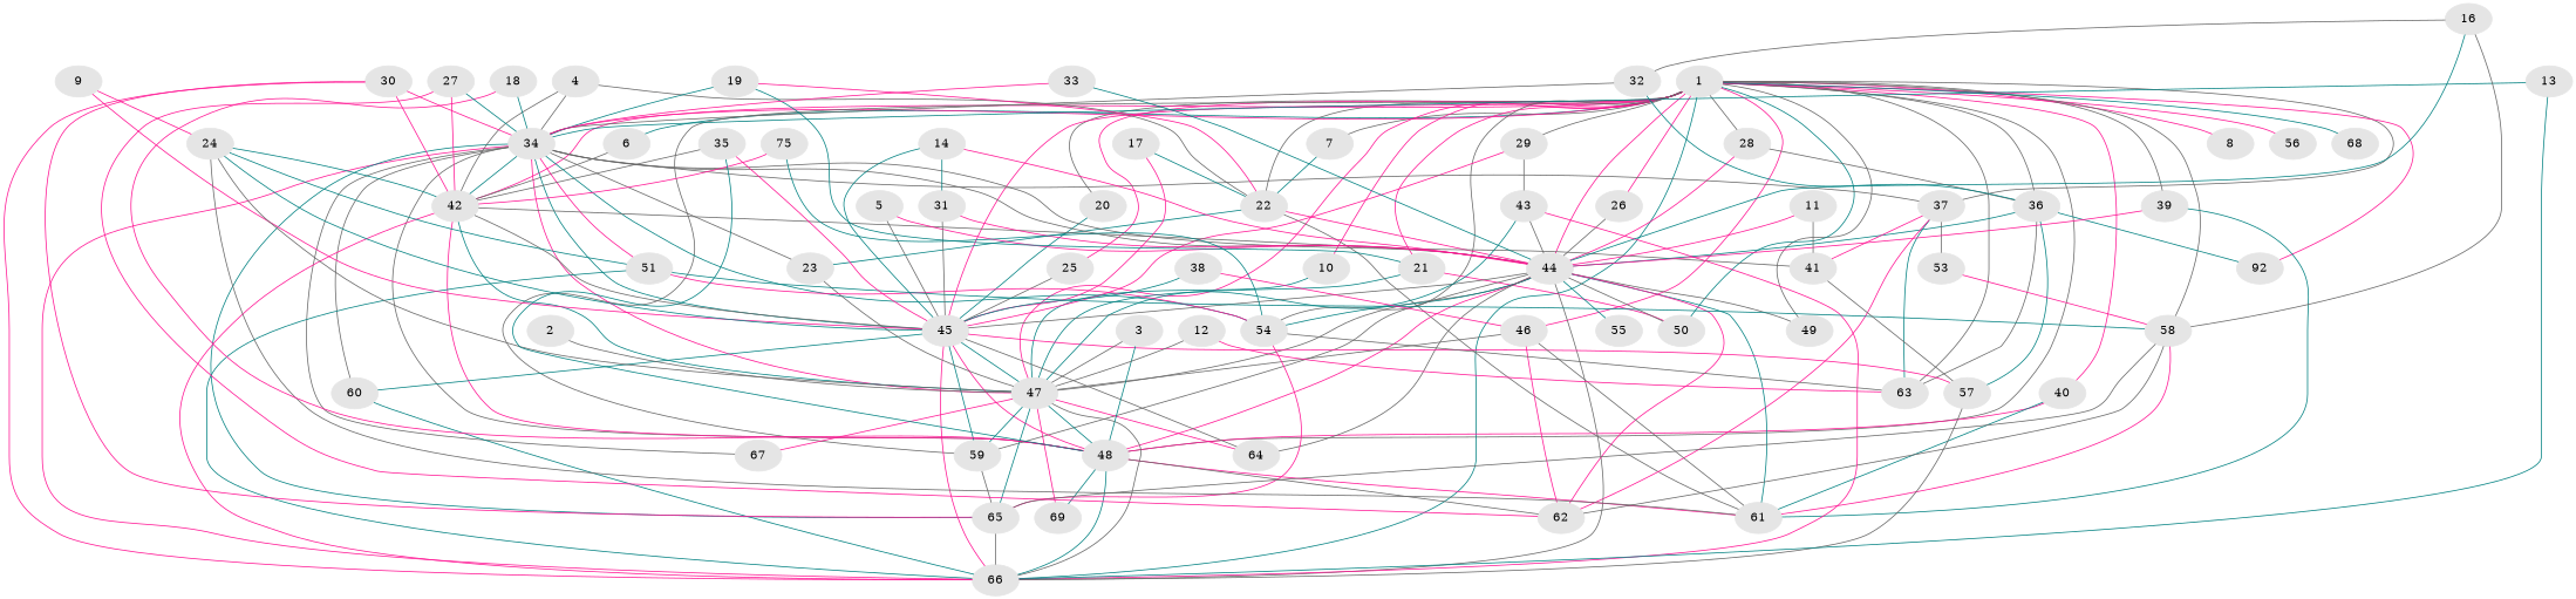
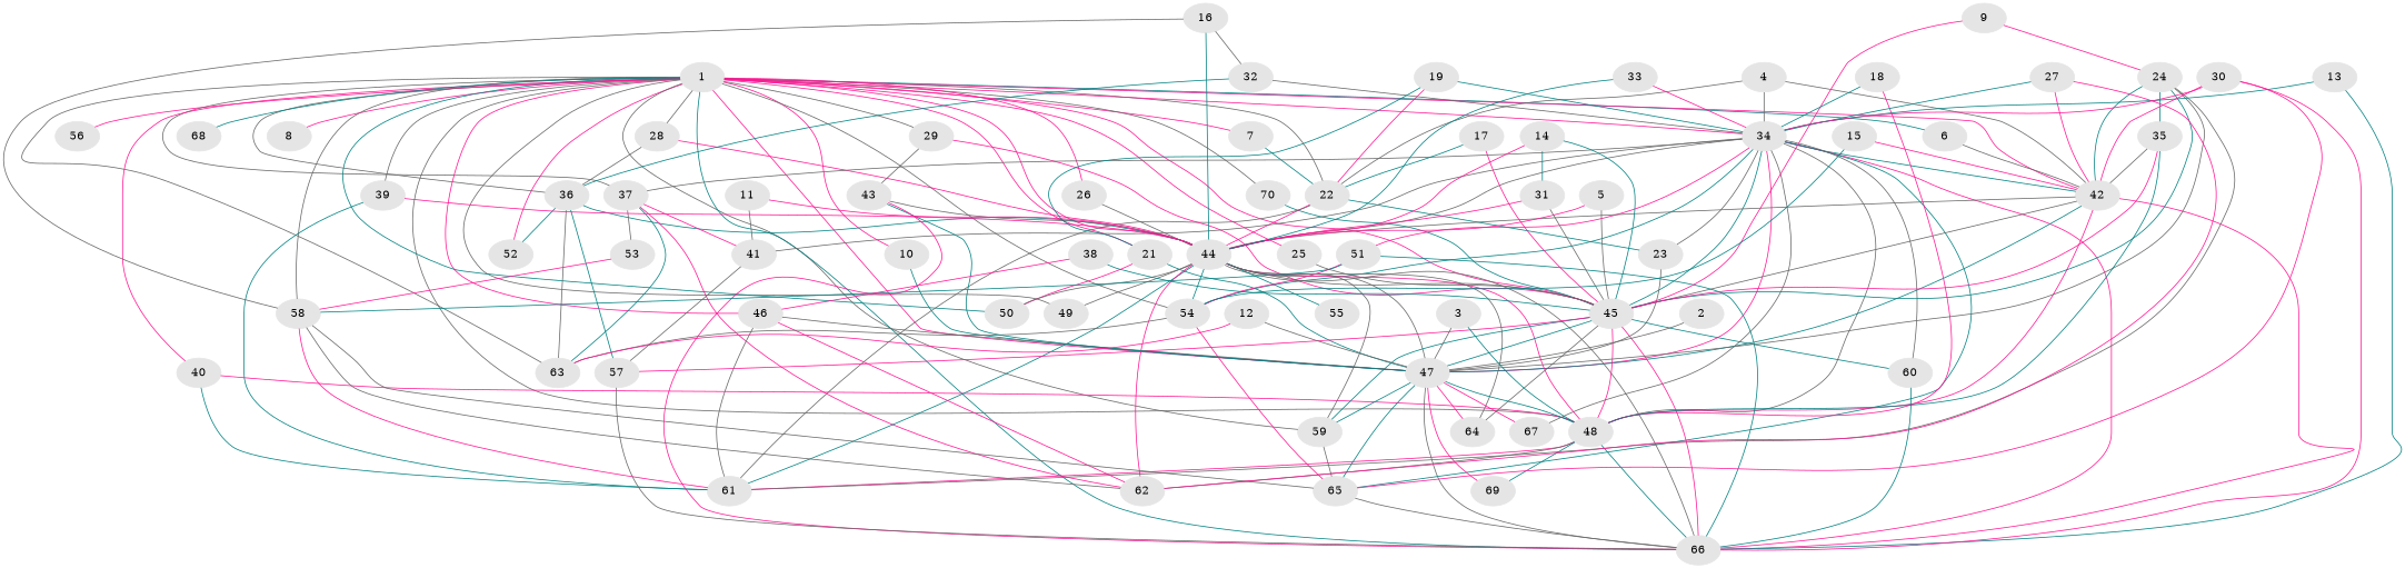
  graph {
    node [color=gray90 style=filled]
    edge [color=gray40 weight=1.0]
    1
    6
    7
    8
    10
-   20
+   20 [label=70]
    21
    22
    25
    26
    28
    29
    34
    36
    37
    39
    40
    42
    44
    45
    46
    47
    48
    49
    50
-   52 [label=92]
+   52
    54
    56
    58
    59
    63
    66
    68
    23
    61
    43
    51
    65
    41
    60
    67
    57
    62
    53
    55
    64
    69
    2
    3
    4
    5
    9
    24
    11
    12
    13
    14
    31
-   15 [label=75]
+   15
    16
    32
    17
    18
    19
    27
    30
    33
    35
    38
    1 -- 6 [color=teal]
-   1 -- 7
+   1 -- 7 [color=deeppink]
    1 -- 8 [color=deeppink]
    1 -- 10 [color=deeppink]
    1 -- 20
    1 -- 21 [color=deeppink]
    1 -- 22
    1 -- 25 [color=deeppink]
    1 -- 26 [color=deeppink]
    1 -- 28
    1 -- 29
    1 -- 34 [color=deeppink weight=4.0]
    1 -- 36
    1 -- 37 [weight=2.0]
    1 -- 39
    1 -- 40 [color=deeppink]
    1 -- 42 [color=deeppink weight=2.0]
    1 -- 44 [color=deeppink weight=3.0]
    1 -- 45 [color=deeppink weight=2.0]
    1 -- 46 [color=deeppink]
    1 -- 47 [color=deeppink weight=2.0]
    1 -- 48 [weight=4.0]
    1 -- 49
    1 -- 50 [color=teal]
    1 -- 52 [color=deeppink]
    1 -- 54
    1 -- 56 [color=deeppink]
    1 -- 58 [weight=2.0]
    1 -- 59
    1 -- 63
    1 -- 66 [color=teal weight=3.0]
    1 -- 68 [color=teal weight=2.0]
    6 -- 42
    7 -- 22 [color=teal]
    10 -- 47 [color=teal]
    20 -- 45 [color=teal]
    21 -- 47 [color=teal]
    21 -- 50 [color=deeppink]
    22 -- 44 [color=deeppink]
    22 -- 23 [color=teal]
    22 -- 61 [weight=2.0]
    25 -- 45
    26 -- 44
    28 -- 36
    28 -- 44 [color=deeppink]
    29 -- 45 [color=deeppink]
    29 -- 43
    34 -- 37
    34 -- 42 [color=teal weight=2.0]
    34 -- 44 [weight=3.0]
    34 -- 45 [color=teal weight=2.0]
    34 -- 47 [color=deeppink weight=2.0]
    34 -- 48 [weight=2.0]
    34 -- 54 [color=teal]
    34 -- 66 [color=deeppink weight=3.0]
    34 -- 23
    34 -- 51 [color=deeppink]
    34 -- 65 [color=teal]
    34 -- 41
    34 -- 60
    34 -- 67
    36 -- 44 [color=teal]
    36 -- 52 [color=teal]
    36 -- 63
    36 -- 57 [color=teal]
    37 -- 63 [color=teal]
    37 -- 41 [color=deeppink weight=2.0]
    37 -- 62 [color=deeppink]
    37 -- 53
    39 -- 44 [color=deeppink]
    39 -- 61 [color=teal]
    40 -- 48 [color=deeppink]
    40 -- 61 [color=teal]
    42 -- 44 [weight=3.0]
    42 -- 45
    42 -- 47 [color=teal weight=2.0]
    42 -- 48 [color=deeppink]
    42 -- 66 [color=deeppink]
    44 -- 45
    44 -- 47 [weight=2.0]
    44 -- 48 [color=deeppink]
    44 -- 49
    44 -- 50 [weight=2.0]
    44 -- 54 [color=teal weight=2.0]
    44 -- 59
    44 -- 66
    44 -- 61 [color=teal]
    44 -- 62 [color=deeppink weight=2.0]
    44 -- 55 [color=teal]
    44 -- 64
    45 -- 47 [color=teal weight=2.0]
    45 -- 48 [color=deeppink]
    45 -- 59 [color=teal]
    45 -- 66 [color=deeppink weight=2.0]
    45 -- 60 [color=teal]
    45 -- 57 [color=deeppink]
    45 -- 64
    46 -- 47
    46 -- 61
    46 -- 62 [color=deeppink]
    47 -- 48 [color=teal]
    47 -- 59 [color=teal]
    47 -- 66
    47 -- 65 [color=teal]
    47 -- 67 [color=deeppink]
    47 -- 64 [color=deeppink]
    47 -- 69 [color=deeppink]
    48 -- 66 [color=teal]
    48 -- 61 [color=deeppink]
    48 -- 62
    48 -- 69 [color=teal]
    54 -- 63
    54 -- 65 [color=deeppink]
    58 -- 61 [color=deeppink]
    58 -- 65 [weight=2.0]
    58 -- 62
    59 -- 65
    23 -- 47
    43 -- 44 [weight=2.0]
    43 -- 47 [color=teal]
    43 -- 66 [color=deeppink]
    51 -- 54 [color=deeppink]
    51 -- 58 [color=teal]
    51 -- 66 [color=teal]
    65 -- 66
    41 -- 57
    60 -- 66 [color=teal]
    57 -- 66
    53 -- 58 [color=deeppink]
    2 -- 47
    3 -- 47
    3 -- 48 [color=teal]
    4 -- 22
    4 -- 34
    4 -- 42
    5 -- 44 [color=deeppink]
    5 -- 45
    9 -- 45 [color=deeppink]
    9 -- 24 [color=deeppink]
    24 -- 42 [color=teal]
    24 -- 45 [color=teal]
    24 -- 47
    24 -- 61
-   24 -- 51 [color=teal]
+   24 -- 35 [color=teal]
    11 -- 44 [color=deeppink]
    11 -- 41
    12 -- 47
    12 -- 63 [color=deeppink]
    13 -- 34 [color=teal]
    13 -- 66 [color=teal]
    14 -- 44 [color=deeppink]
    14 -- 45 [color=teal]
    14 -- 31 [color=teal]
    31 -- 44 [color=deeppink]
    31 -- 45
    15 -- 42 [color=deeppink]
    15 -- 54 [color=teal]
    16 -- 44 [color=teal]
    16 -- 58
    16 -- 32
    32 -- 34
    32 -- 36 [color=teal]
    17 -- 22 [color=teal]
    17 -- 45 [color=deeppink]
    18 -- 34 [color=teal]
    18 -- 48 [color=deeppink]
    19 -- 21 [color=teal]
    19 -- 22 [color=deeppink]
    19 -- 34 [color=teal weight=2.0]
    27 -- 34 [color=teal]
    27 -- 42 [color=deeppink]
    27 -- 62 [color=deeppink]
    30 -- 34 [color=deeppink]
    30 -- 42 [color=deeppink weight=2.0]
    30 -- 66 [color=deeppink]
    30 -- 65 [color=deeppink]
    33 -- 34 [color=deeppink]
    33 -- 44 [color=teal]
    35 -- 42
    35 -- 45 [color=deeppink]
    35 -- 48 [color=teal]
    38 -- 45 [color=teal]
    38 -- 46 [color=deeppink]
  }
